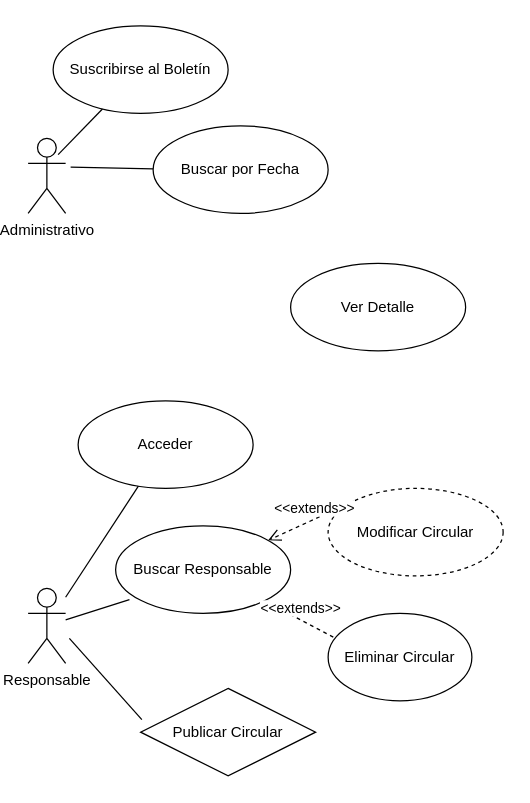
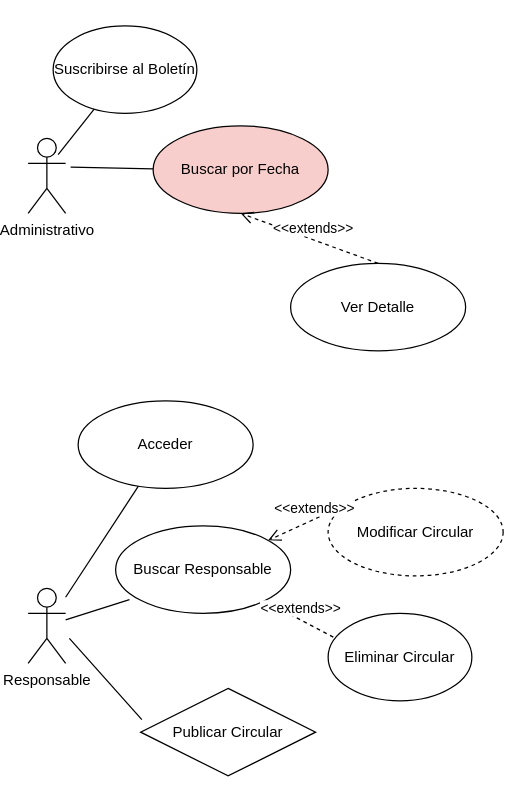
  <mxCell id="0" />
  <mxCell id="1" parent="0" />
  <mxCell id="2" value="Administrativo" style="shape=umlActor;verticalLabelPosition=bottom;labelBackgroundColor=#ffffff;verticalAlign=top;html=1;" parent="1" vertex="1"><mxGeometry x="20" y="110" width="30" height="60" as="geometry" /></mxCell>
- <mxCell id="3" value="Suscribirse al Boletín" style="ellipse;whiteSpace=wrap;html=1;" parent="1" vertex="1"><mxGeometry x="40" y="20" width="140" height="70" as="geometry" /></mxCell>
- <mxCell id="4" value="Buscar por Fecha" style="ellipse;whiteSpace=wrap;html=1;" parent="1" vertex="1"><mxGeometry x="120" y="100" width="140" height="70" as="geometry" /></mxCell>
+ <mxCell id="3" value="Suscribirse al Boletín" style="ellipse;whiteSpace=wrap;html=1;" parent="1" vertex="1"><mxGeometry x="40" y="20" width="115" height="70" as="geometry" /></mxCell>
+ <mxCell id="4" value="Buscar por Fecha" style="ellipse;whiteSpace=wrap;html=1;fillColor=#f8cecc;" parent="1" vertex="1"><mxGeometry x="120" y="100" width="140" height="70" as="geometry" /></mxCell>
  <mxCell id="5" value="Ver Detalle" style="ellipse;whiteSpace=wrap;html=1;" parent="1" vertex="1"><mxGeometry x="230" y="210" width="140" height="70" as="geometry" /></mxCell>
  <mxCell id="6" value="" style="endArrow=none;endFill=0;endSize=12;html=1;exitX=0.8;exitY=0.217;exitDx=0;exitDy=0;exitPerimeter=0;" parent="1" source="2" target="3" edge="1"><mxGeometry width="160" relative="1" as="geometry"><mxPoint x="0" y="370" as="sourcePoint" /><mxPoint x="160" y="370" as="targetPoint" /></mxGeometry></mxCell>
  <mxCell id="7" value="" style="endArrow=none;endFill=0;endSize=12;html=1;exitX=0.8;exitY=0.217;exitDx=0;exitDy=0;exitPerimeter=0;" parent="1" target="4" edge="1"><mxGeometry width="160" relative="1" as="geometry"><mxPoint x="54" y="133.02" as="sourcePoint" /><mxPoint x="171.97" y="70.462" as="targetPoint" /></mxGeometry></mxCell>
+ <mxCell id="8" value="&amp;lt;&amp;lt;extends&amp;gt;&amp;gt;" style="html=1;verticalAlign=bottom;endArrow=open;dashed=1;endSize=8;entryX=0.5;entryY=1;entryDx=0;entryDy=0;exitX=0.5;exitY=0;exitDx=0;exitDy=0;" parent="1" source="5" target="4" edge="1"><mxGeometry x="-0.06" relative="1" as="geometry"><mxPoint x="458.96" y="71.03" as="sourcePoint" /><mxPoint x="354.96" y="132.99" as="targetPoint" /><mxPoint as="offset" /></mxGeometry></mxCell>
  <mxCell id="9" value="Responsable" style="shape=umlActor;verticalLabelPosition=bottom;labelBackgroundColor=#ffffff;verticalAlign=top;html=1;" parent="1" vertex="1"><mxGeometry x="20" y="470" width="30" height="60" as="geometry" /></mxCell>
  <mxCell id="10" value="Acceder" style="ellipse;whiteSpace=wrap;html=1;" parent="1" vertex="1"><mxGeometry x="60" y="320" width="140" height="70" as="geometry" /></mxCell>
  <mxCell id="11" value="" style="endArrow=none;endFill=0;endSize=12;html=1;" parent="1" source="9" target="10" edge="1"><mxGeometry width="160" relative="1" as="geometry"><mxPoint x="64" y="143.02" as="sourcePoint" /><mxPoint x="130.008" y="144.485" as="targetPoint" /></mxGeometry></mxCell>
  <mxCell id="12" value="Publicar Circular" style="rhombus;whiteSpace=wrap;html=1;" parent="1" vertex="1"><mxGeometry x="110" y="550" width="140" height="70" as="geometry" /></mxCell>
  <mxCell id="13" value="" style="endArrow=none;endFill=0;endSize=12;html=1;entryX=0.007;entryY=0.357;entryDx=0;entryDy=0;entryPerimeter=0;" parent="1" target="12" edge="1"><mxGeometry width="160" relative="1" as="geometry"><mxPoint x="53" y="510" as="sourcePoint" /><mxPoint x="129.016" y="433.374" as="targetPoint" /></mxGeometry></mxCell>
  <mxCell id="14" value="Buscar Responsable" style="ellipse;whiteSpace=wrap;html=1;" parent="1" vertex="1"><mxGeometry x="90" y="420" width="140" height="70" as="geometry" /></mxCell>
  <mxCell id="15" value="Modificar Circular" style="ellipse;whiteSpace=wrap;html=1;dashed=1;" parent="1" vertex="1"><mxGeometry x="260" y="390" width="140" height="70" as="geometry" /></mxCell>
  <mxCell id="16" value="Eliminar Circular" style="ellipse;whiteSpace=wrap;html=1;" parent="1" vertex="1"><mxGeometry x="260" y="490" width="115" height="70" as="geometry" /></mxCell>
  <mxCell id="17" value="" style="endArrow=none;endFill=0;endSize=12;html=1;entryX=0.079;entryY=0.843;entryDx=0;entryDy=0;entryPerimeter=0;" parent="1" source="9" target="14" edge="1"><mxGeometry width="160" relative="1" as="geometry"><mxPoint x="63" y="520" as="sourcePoint" /><mxPoint x="170.98" y="614.99" as="targetPoint" /></mxGeometry></mxCell>
  <mxCell id="18" value="&amp;lt;&amp;lt;extends&amp;gt;&amp;gt;" style="html=1;verticalAlign=bottom;endArrow=open;dashed=1;endSize=8;exitX=0;exitY=0;exitDx=0;exitDy=0;" parent="1" source="15" target="14" edge="1"><mxGeometry x="-0.06" relative="1" as="geometry"><mxPoint x="282" y="230.98" as="sourcePoint" /><mxPoint x="220.02" y="180" as="targetPoint" /><mxPoint as="offset" /></mxGeometry></mxCell>
  <mxCell id="19" value="&amp;lt;&amp;lt;extends&amp;gt;&amp;gt;" style="html=1;verticalAlign=bottom;endArrow=open;dashed=1;endSize=8;exitX=0.036;exitY=0.271;exitDx=0;exitDy=0;exitPerimeter=0;" parent="1" source="16" target="14" edge="1"><mxGeometry x="-0.06" relative="1" as="geometry"><mxPoint x="290.503" y="410.251" as="sourcePoint" /><mxPoint x="222.031" y="441.586" as="targetPoint" /><mxPoint as="offset" /></mxGeometry></mxCell>
